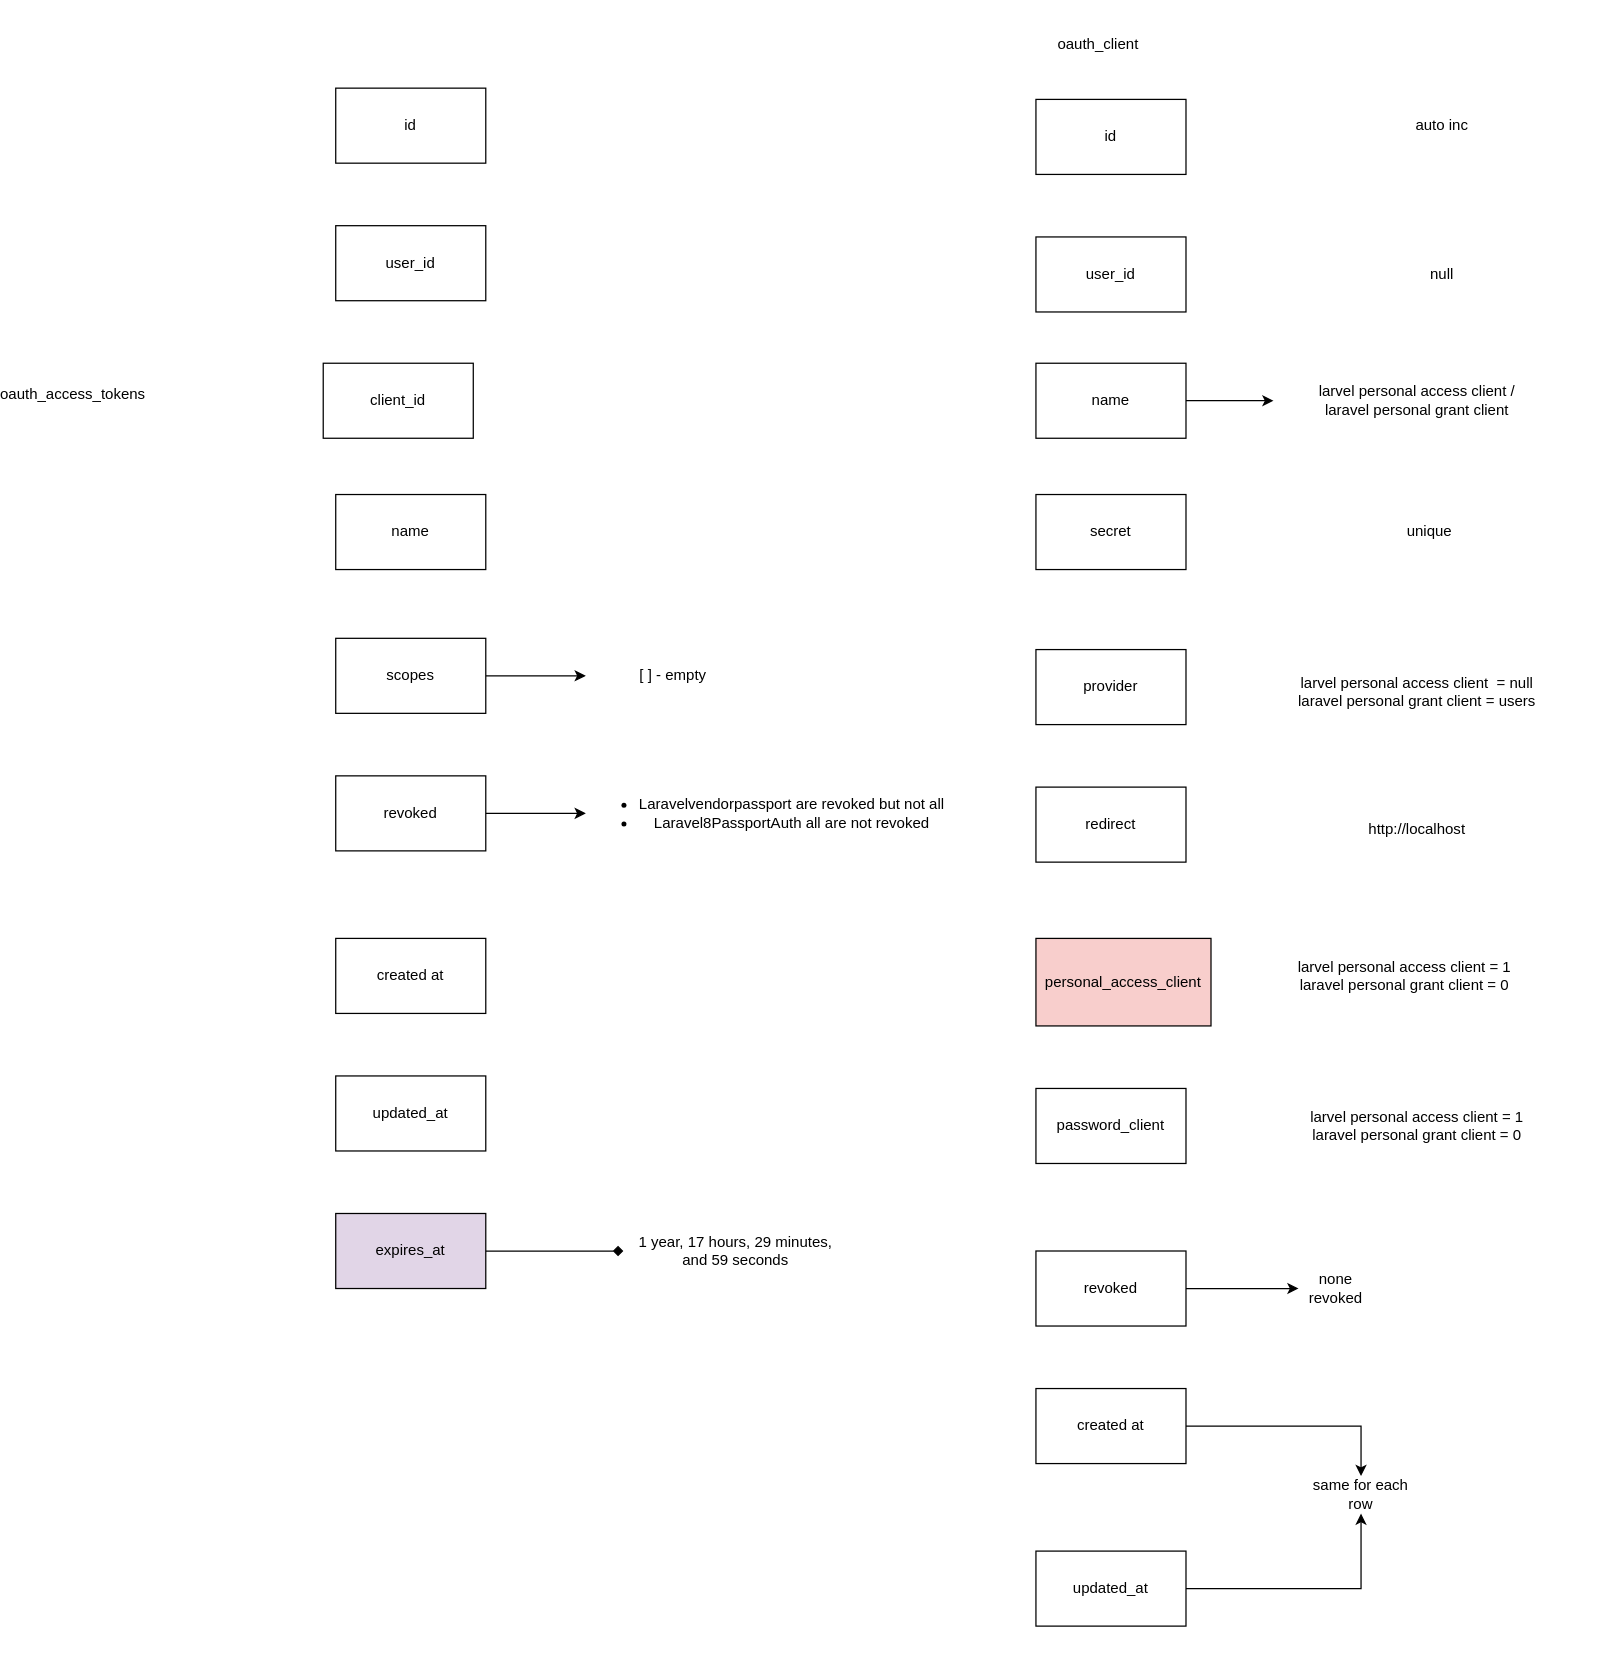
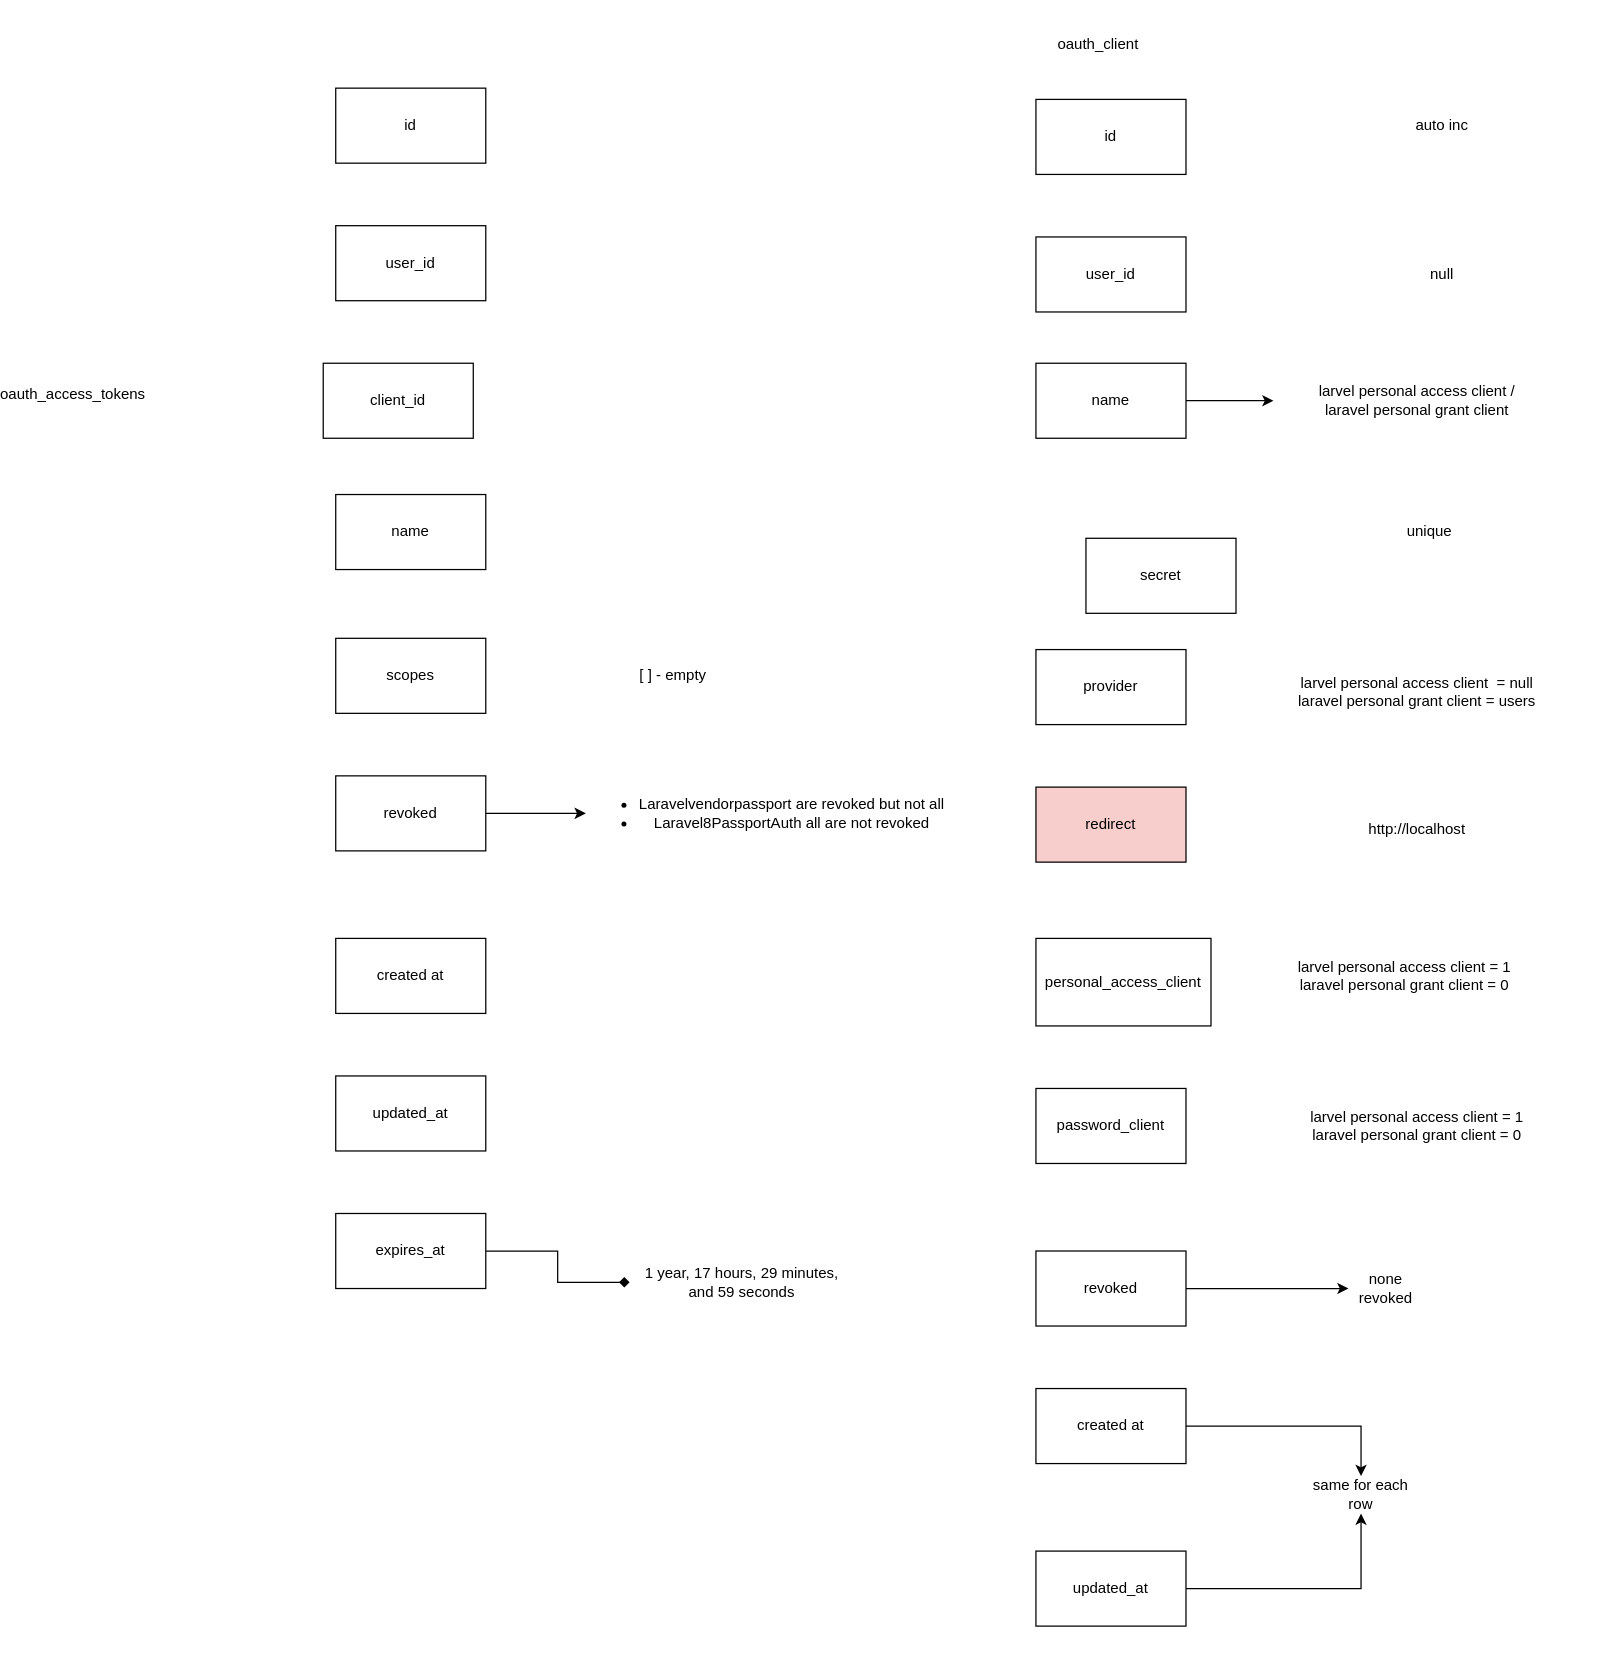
  <mxCell id="0" />
  <mxCell id="1" parent="0" />
  <mxCell id="2" value="oauth_access_tokens" style="text;html=1;align=center;verticalAlign=middle;whiteSpace=wrap;rounded=0;" vertex="1" parent="1"><mxGeometry x="20" y="300" width="60" height="30" as="geometry" /></mxCell>
  <mxCell id="3" value="id" style="rounded=0;whiteSpace=wrap;html=1;" vertex="1" parent="1"><mxGeometry x="260" y="70" width="120" height="60" as="geometry" /></mxCell>
  <mxCell id="4" value="user_id" style="rounded=0;whiteSpace=wrap;html=1;" vertex="1" parent="1"><mxGeometry x="260" y="180" width="120" height="60" as="geometry" /></mxCell>
  <mxCell id="5" value="" style="edgeStyle=orthogonalEdgeStyle;rounded=0;orthogonalLoop=1;jettySize=auto;html=1;" edge="1" parent="1" source="6" target="15"><mxGeometry relative="1" as="geometry" /></mxCell>
  <mxCell id="6" value="revoked" style="rounded=0;whiteSpace=wrap;html=1;" vertex="1" parent="1"><mxGeometry x="260" y="620" width="120" height="60" as="geometry" /></mxCell>
  <mxCell id="7" value="created at" style="rounded=0;whiteSpace=wrap;html=1;" vertex="1" parent="1"><mxGeometry x="260" y="750" width="120" height="60" as="geometry" /></mxCell>
- <mxCell id="8" value="" style="edgeStyle=orthogonalEdgeStyle;rounded=0;orthogonalLoop=1;jettySize=auto;html=1;" edge="1" parent="1" source="9" target="16"><mxGeometry relative="1" as="geometry" /></mxCell>
  <mxCell id="9" value="scopes" style="rounded=0;whiteSpace=wrap;html=1;" vertex="1" parent="1"><mxGeometry x="260" y="510" width="120" height="60" as="geometry" /></mxCell>
  <mxCell id="10" value="client_id" style="rounded=0;whiteSpace=wrap;html=1;" vertex="1" parent="1"><mxGeometry x="250" y="290" width="120" height="60" as="geometry" /></mxCell>
  <mxCell id="11" value="name" style="rounded=0;whiteSpace=wrap;html=1;" vertex="1" parent="1"><mxGeometry x="260" y="395" width="120" height="60" as="geometry" /></mxCell>
  <mxCell id="12" value="updated_at" style="rounded=0;whiteSpace=wrap;html=1;" vertex="1" parent="1"><mxGeometry x="260" y="860" width="120" height="60" as="geometry" /></mxCell>
  <mxCell id="13" value="" style="edgeStyle=orthogonalEdgeStyle;rounded=0;orthogonalLoop=1;jettySize=auto;html=1;endArrow=diamond;" edge="1" parent="1" source="14" target="43"><mxGeometry relative="1" as="geometry" /></mxCell>
- <mxCell id="14" value="expires_at" style="rounded=0;whiteSpace=wrap;html=1;fillColor=#e1d5e7;" vertex="1" parent="1"><mxGeometry x="260" y="970" width="120" height="60" as="geometry" /></mxCell>
+ <mxCell id="14" value="expires_at" style="rounded=0;whiteSpace=wrap;html=1;" vertex="1" parent="1"><mxGeometry x="260" y="970" width="120" height="60" as="geometry" /></mxCell>
  <mxCell id="15" value="&lt;ul&gt;&lt;li&gt;Laravelvendorpassport are revoked but not all&lt;/li&gt;&lt;li&gt;Laravel8PassportAuth all are not revoked&lt;/li&gt;&lt;/ul&gt;" style="text;html=1;align=center;verticalAlign=middle;whiteSpace=wrap;rounded=0;" vertex="1" parent="1"><mxGeometry x="460" y="600" width="290" height="100" as="geometry" /></mxCell>
  <mxCell id="16" value="[ ] - empty" style="text;html=1;align=center;verticalAlign=middle;whiteSpace=wrap;rounded=0;" vertex="1" parent="1"><mxGeometry x="460" y="517.5" width="140" height="45" as="geometry" /></mxCell>
  <mxCell id="17" value="id" style="rounded=0;whiteSpace=wrap;html=1;" vertex="1" parent="1"><mxGeometry x="820" y="79" width="120" height="60" as="geometry" /></mxCell>
  <mxCell id="18" value="user_id" style="rounded=0;whiteSpace=wrap;html=1;" vertex="1" parent="1"><mxGeometry x="820" y="189" width="120" height="60" as="geometry" /></mxCell>
- <mxCell id="19" value="redirect" style="rounded=0;whiteSpace=wrap;html=1;" vertex="1" parent="1"><mxGeometry x="820" y="629" width="120" height="60" as="geometry" /></mxCell>
+ <mxCell id="19" value="redirect" style="rounded=0;whiteSpace=wrap;html=1;fillColor=#f8cecc;" vertex="1" parent="1"><mxGeometry x="820" y="629" width="120" height="60" as="geometry" /></mxCell>
  <mxCell id="20" value="" style="edgeStyle=orthogonalEdgeStyle;rounded=0;orthogonalLoop=1;jettySize=auto;html=1;" edge="1" parent="1" source="21" target="41"><mxGeometry relative="1" as="geometry" /></mxCell>
  <mxCell id="21" value="created at" style="rounded=0;whiteSpace=wrap;html=1;" vertex="1" parent="1"><mxGeometry x="820" y="1110" width="120" height="60" as="geometry" /></mxCell>
  <mxCell id="22" value="provider" style="rounded=0;whiteSpace=wrap;html=1;" vertex="1" parent="1"><mxGeometry x="820" y="519" width="120" height="60" as="geometry" /></mxCell>
- <mxCell id="23" value="secret" style="rounded=0;whiteSpace=wrap;html=1;" vertex="1" parent="1"><mxGeometry x="820" y="395" width="120" height="60" as="geometry" /></mxCell>
+ <mxCell id="23" value="secret" style="rounded=0;whiteSpace=wrap;html=1;" vertex="1" parent="1"><mxGeometry x="860" y="430" width="120" height="60" as="geometry" /></mxCell>
  <mxCell id="24" value="" style="edgeStyle=orthogonalEdgeStyle;rounded=0;orthogonalLoop=1;jettySize=auto;html=1;" edge="1" parent="1" source="25" target="34"><mxGeometry relative="1" as="geometry" /></mxCell>
  <mxCell id="25" value="name" style="rounded=0;whiteSpace=wrap;html=1;" vertex="1" parent="1"><mxGeometry x="820" y="290" width="120" height="60" as="geometry" /></mxCell>
  <mxCell id="26" value="" style="edgeStyle=orthogonalEdgeStyle;rounded=0;orthogonalLoop=1;jettySize=auto;html=1;" edge="1" parent="1" source="27" target="41"><mxGeometry relative="1" as="geometry" /></mxCell>
  <mxCell id="27" value="updated_at" style="rounded=0;whiteSpace=wrap;html=1;" vertex="1" parent="1"><mxGeometry x="820" y="1240" width="120" height="60" as="geometry" /></mxCell>
- <mxCell id="28" value="personal_access_client" style="rounded=0;whiteSpace=wrap;html=1;fillColor=#f8cecc;" vertex="1" parent="1"><mxGeometry x="820" y="750" width="140" height="70" as="geometry" /></mxCell>
+ <mxCell id="28" value="personal_access_client" style="rounded=0;whiteSpace=wrap;html=1;" vertex="1" parent="1"><mxGeometry x="820" y="750" width="140" height="70" as="geometry" /></mxCell>
  <mxCell id="29" value="password_client" style="rounded=0;whiteSpace=wrap;html=1;" vertex="1" parent="1"><mxGeometry x="820" y="870" width="120" height="60" as="geometry" /></mxCell>
  <mxCell id="30" value="" style="edgeStyle=orthogonalEdgeStyle;rounded=0;orthogonalLoop=1;jettySize=auto;html=1;" edge="1" parent="1" source="31" target="33"><mxGeometry relative="1" as="geometry" /></mxCell>
  <mxCell id="31" value="revoked" style="rounded=0;whiteSpace=wrap;html=1;" vertex="1" parent="1"><mxGeometry x="820" y="1000" width="120" height="60" as="geometry" /></mxCell>
  <mxCell id="32" value="oauth_client" style="text;html=1;align=center;verticalAlign=middle;whiteSpace=wrap;rounded=0;" vertex="1" parent="1"><mxGeometry x="840" y="20" width="60" height="30" as="geometry" /></mxCell>
- <mxCell id="33" value="none revoked" style="text;html=1;align=center;verticalAlign=middle;whiteSpace=wrap;rounded=0;" vertex="1" parent="1"><mxGeometry x="1030" y="1015" width="60" height="30" as="geometry" /></mxCell>
+ <mxCell id="33" value="none revoked" style="text;html=1;align=center;verticalAlign=middle;whiteSpace=wrap;rounded=0;" vertex="1" parent="1"><mxGeometry x="1070" y="1015" width="60" height="30" as="geometry" /></mxCell>
  <mxCell id="34" value="larvel personal access client / laravel&amp;nbsp;&lt;span style=&quot;color: rgba(0, 0, 0, 0); font-family: monospace; font-size: 0px; text-align: start; text-wrap: nowrap;&quot;&gt;%3CmxGraphModel%3E%3Croot%3E%3CmxCell%20id%3D%220%22%2F%3E%3CmxCell%20id%3D%221%22%20parent%3D%220%22%2F%3E%3CmxCell%20id%3D%222%22%20value%3D%22oauth_access_tokens%22%20style%3D%22text%3Bhtml%3D1%3Balign%3Dcenter%3BverticalAlign%3Dmiddle%3BwhiteSpace%3Dwrap%3Brounded%3D0%3B%22%20vertex%3D%221%22%20parent%3D%221%22%3E%3CmxGeometry%20x%3D%2280%22%20y%3D%22430%22%20width%3D%2260%22%20height%3D%2230%22%20as%3D%22geometry%22%2F%3E%3C%2FmxCell%3E%3C%2Froot%3E%3C%2FmxGraphModel%3E&lt;/span&gt;personal grant client" style="text;html=1;align=center;verticalAlign=middle;whiteSpace=wrap;rounded=0;" vertex="1" parent="1"><mxGeometry x="1010" y="302.5" width="230" height="35" as="geometry" /></mxCell>
  <mxCell id="35" value="larvel personal access client&amp;nbsp; = null laravel&amp;nbsp;&lt;span style=&quot;color: rgba(0, 0, 0, 0); font-family: monospace; font-size: 0px; text-align: start; text-wrap: nowrap;&quot;&gt;%3CmxGraphModel%3E%3Croot%3E%3CmxCell%20id%3D%220%22%2F%3E%3CmxCell%20id%3D%221%22%20parent%3D%220%22%2F%3E%3CmxCell%20id%3D%222%22%20value%3D%22oauth_access_tokens%22%20style%3D%22text%3Bhtml%3D1%3Balign%3Dcenter%3BverticalAlign%3Dmiddle%3BwhiteSpace%3Dwrap%3Brounded%3D0%3B%22%20vertex%3D%221%22%20parent%3D%221%22%3E%3CmxGeometry%20x%3D%2280%22%20y%3D%22430%22%20width%3D%2260%22%20height%3D%2230%22%20as%3D%22geometry%22%2F%3E%3C%2FmxCell%3E%3C%2Froot%3E%3C%2FmxGraphModel%3E&lt;/span&gt;personal grant client = users" style="text;html=1;align=center;verticalAlign=middle;whiteSpace=wrap;rounded=0;" vertex="1" parent="1"><mxGeometry x="1010" y="535" width="230" height="35" as="geometry" /></mxCell>
  <mxCell id="36" value="larvel personal access client = 1 laravel&amp;nbsp;&lt;span style=&quot;color: rgba(0, 0, 0, 0); font-family: monospace; font-size: 0px; text-align: start; text-wrap: nowrap;&quot;&gt;%3CmxGraphModel%3E%3Croot%3E%3CmxCell%20id%3D%220%22%2F%3E%3CmxCell%20id%3D%221%22%20parent%3D%220%22%2F%3E%3CmxCell%20id%3D%222%22%20value%3D%22oauth_access_tokens%22%20style%3D%22text%3Bhtml%3D1%3Balign%3Dcenter%3BverticalAlign%3Dmiddle%3BwhiteSpace%3Dwrap%3Brounded%3D0%3B%22%20vertex%3D%221%22%20parent%3D%221%22%3E%3CmxGeometry%20x%3D%2280%22%20y%3D%22430%22%20width%3D%2260%22%20height%3D%2230%22%20as%3D%22geometry%22%2F%3E%3C%2FmxCell%3E%3C%2Froot%3E%3C%2FmxGraphModel%3E&lt;/span&gt;personal grant client = 0" style="text;html=1;align=center;verticalAlign=middle;whiteSpace=wrap;rounded=0;" vertex="1" parent="1"><mxGeometry x="1000" y="762.5" width="230" height="35" as="geometry" /></mxCell>
  <mxCell id="37" value="null" style="text;html=1;align=center;verticalAlign=middle;whiteSpace=wrap;rounded=0;" vertex="1" parent="1"><mxGeometry x="1030" y="201.5" width="230" height="35" as="geometry" /></mxCell>
  <mxCell id="38" value="auto inc" style="text;html=1;align=center;verticalAlign=middle;whiteSpace=wrap;rounded=0;" vertex="1" parent="1"><mxGeometry x="1030" y="82.5" width="230" height="35" as="geometry" /></mxCell>
  <mxCell id="39" value="unique" style="text;html=1;align=center;verticalAlign=middle;whiteSpace=wrap;rounded=0;" vertex="1" parent="1"><mxGeometry x="1020" y="407.5" width="230" height="35" as="geometry" /></mxCell>
  <mxCell id="40" value="http://localhost" style="text;html=1;align=center;verticalAlign=middle;whiteSpace=wrap;rounded=0;" vertex="1" parent="1"><mxGeometry x="1010" y="645" width="230" height="35" as="geometry" /></mxCell>
  <mxCell id="41" value="same for each row" style="text;html=1;align=center;verticalAlign=middle;whiteSpace=wrap;rounded=0;" vertex="1" parent="1"><mxGeometry x="1040" y="1180" width="80" height="30" as="geometry" /></mxCell>
  <mxCell id="42" value="larvel personal access client = 1 laravel&amp;nbsp;&lt;span style=&quot;color: rgba(0, 0, 0, 0); font-family: monospace; font-size: 0px; text-align: start; text-wrap: nowrap;&quot;&gt;%3CmxGraphModel%3E%3Croot%3E%3CmxCell%20id%3D%220%22%2F%3E%3CmxCell%20id%3D%221%22%20parent%3D%220%22%2F%3E%3CmxCell%20id%3D%222%22%20value%3D%22oauth_access_tokens%22%20style%3D%22text%3Bhtml%3D1%3Balign%3Dcenter%3BverticalAlign%3Dmiddle%3BwhiteSpace%3Dwrap%3Brounded%3D0%3B%22%20vertex%3D%221%22%20parent%3D%221%22%3E%3CmxGeometry%20x%3D%2280%22%20y%3D%22430%22%20width%3D%2260%22%20height%3D%2230%22%20as%3D%22geometry%22%2F%3E%3C%2FmxCell%3E%3C%2Froot%3E%3C%2FmxGraphModel%3E&lt;/span&gt;personal grant client = 0" style="text;html=1;align=center;verticalAlign=middle;whiteSpace=wrap;rounded=0;" vertex="1" parent="1"><mxGeometry x="1010" y="882.5" width="230" height="35" as="geometry" /></mxCell>
- <mxCell id="43" value="1 year, 17 hours, 29 minutes, and 59 seconds" style="text;html=1;align=center;verticalAlign=middle;whiteSpace=wrap;rounded=0;" vertex="1" parent="1"><mxGeometry x="490" y="960" width="180" height="80" as="geometry" /></mxCell>
+ <mxCell id="43" value="1 year, 17 hours, 29 minutes, and 59 seconds" style="text;html=1;align=center;verticalAlign=middle;whiteSpace=wrap;rounded=0;" vertex="1" parent="1"><mxGeometry x="495" y="985" width="180" height="80" as="geometry" /></mxCell>
